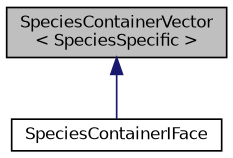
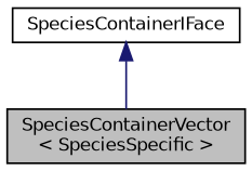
  digraph {
    node [color=black fontname=Helvetica fontsize=10 shape=record style=filled]
    n1 [fillcolor=grey75 fontcolor=black height=0.2 label="SpeciesContainerVector\l\< SpeciesSpecific \>" width=0.4]
    n2 [fillcolor=white height=0.2 label=SpeciesContainerIFace width=0.4]
-   n1 -> n2 [color=midnightblue dir=back fontname=Helvetica fontsize=10 labelfontname=Helvetica labelfontsize=10 style=solid]
+   n2 -> n1 [color=midnightblue dir=back fontname=Helvetica fontsize=10 labelfontname=Helvetica labelfontsize=10 style=solid]
  }
